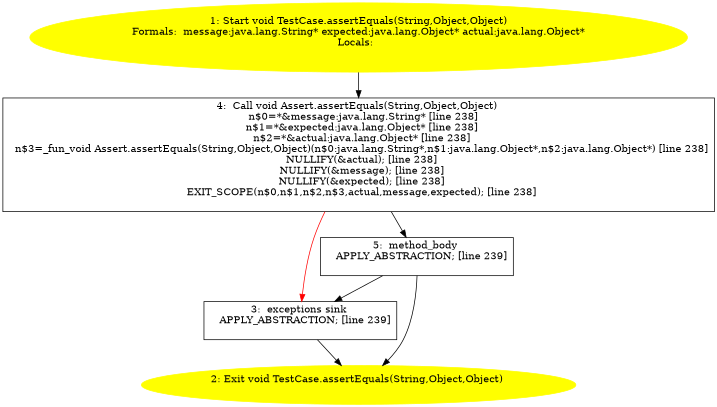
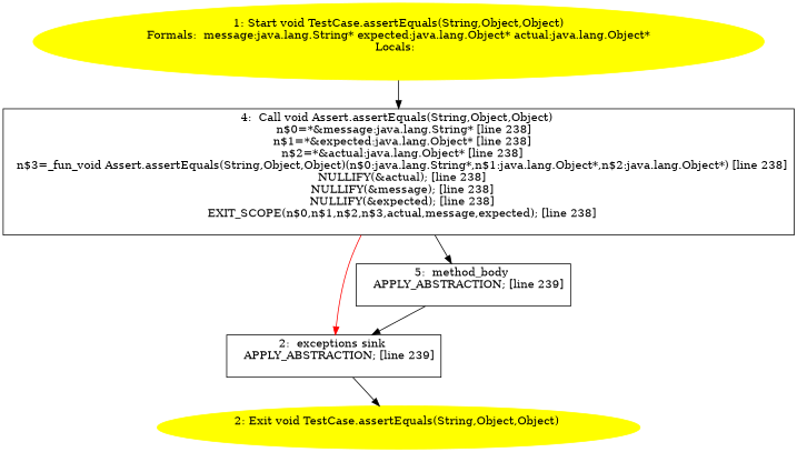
  digraph {
    node [shape=box]
    n1 [color=yellow label="1: Start void TestCase.assertEquals(String,Object,Object)\nFormals:  message:java.lang.String* expected:java.lang.Object* actual:java.lang.Object*\nLocals:  \n  " style=filled shape=""]
    n2 [label="4:  Call void Assert.assertEquals(String,Object,Object) \n   n$0=*&message:java.lang.String* [line 238]\n  n$1=*&expected:java.lang.Object* [line 238]\n  n$2=*&actual:java.lang.Object* [line 238]\n  n$3=_fun_void Assert.assertEquals(String,Object,Object)(n$0:java.lang.String*,n$1:java.lang.Object*,n$2:java.lang.Object*) [line 238]\n  NULLIFY(&actual); [line 238]\n  NULLIFY(&message); [line 238]\n  NULLIFY(&expected); [line 238]\n  EXIT_SCOPE(n$0,n$1,n$2,n$3,actual,message,expected); [line 238]\n "]
-   n3 [label="3:  exceptions sink \n   APPLY_ABSTRACTION; [line 239]\n "]
+   n3 [label="2:  exceptions sink \n   APPLY_ABSTRACTION; [line 239]\n "]
    n4 [label="5:  method_body \n   APPLY_ABSTRACTION; [line 239]\n "]
    n5 [color=yellow label="2: Exit void TestCase.assertEquals(String,Object,Object) \n  " style=filled shape=""]
    n1 -> n2
    n2 -> n3 [color=red]
    n2 -> n4
    n3 -> n5
    n4 -> n3 [color=black]
-   n4 -> n5
  }
